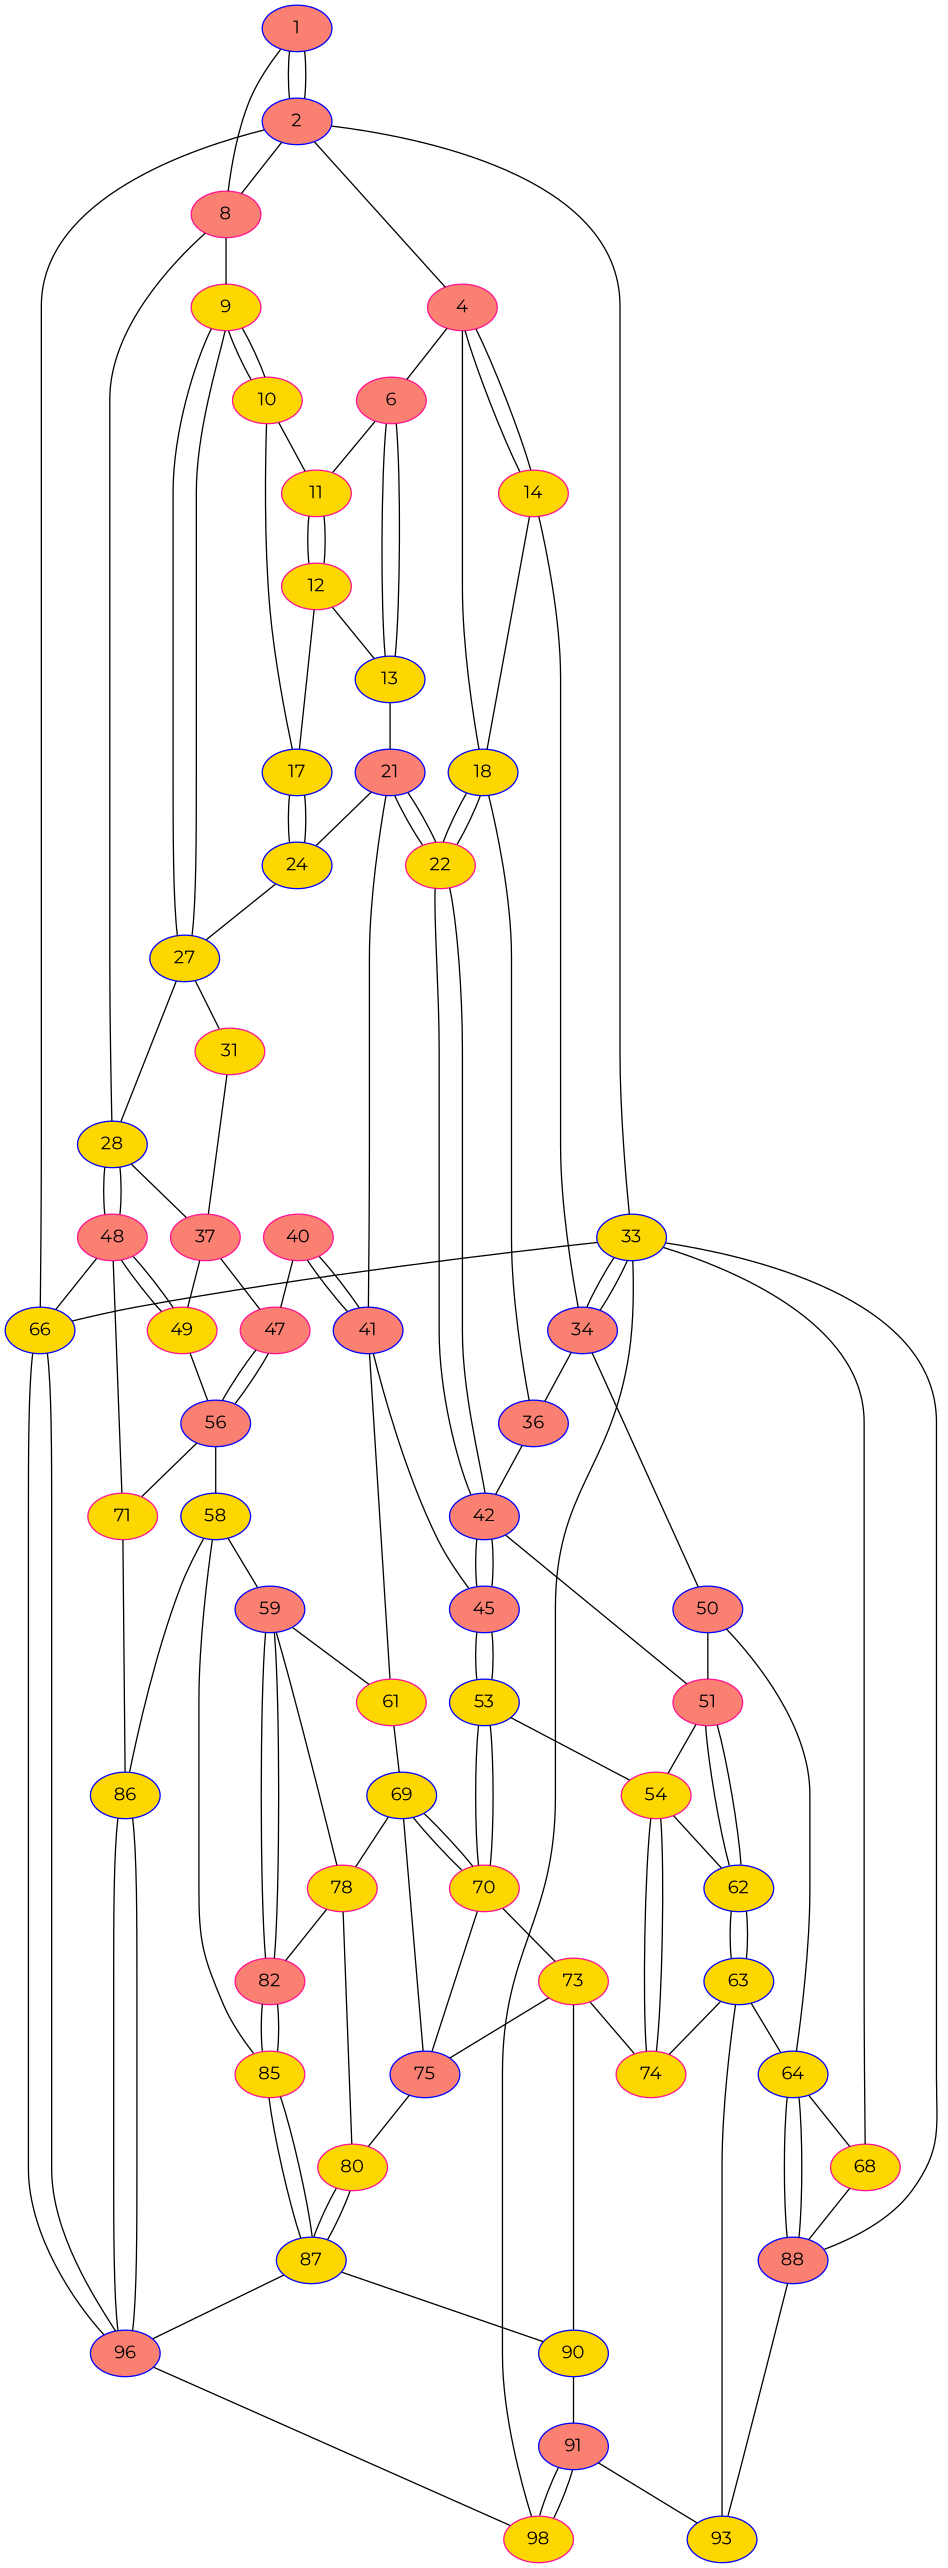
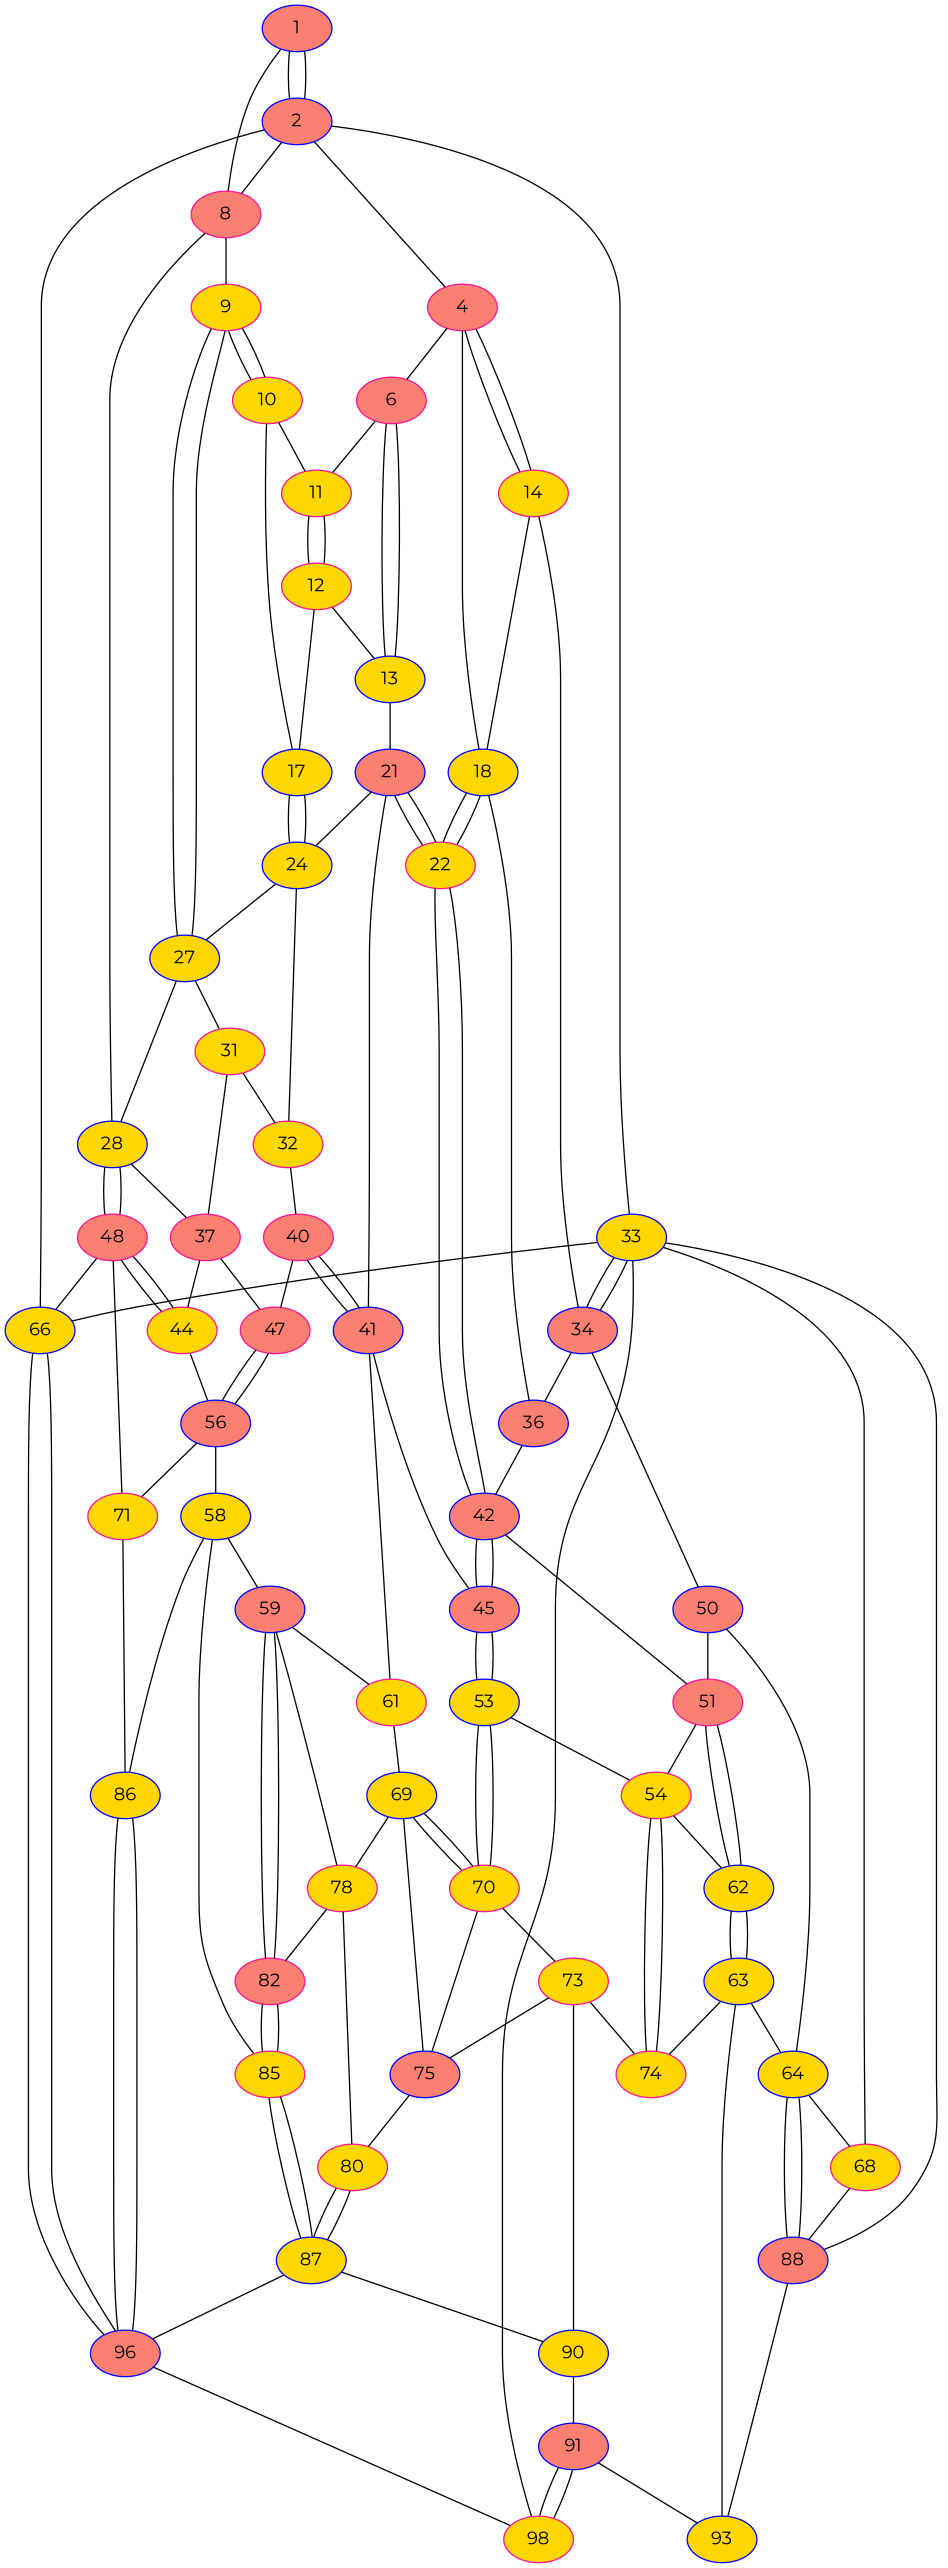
  graph {
    fontname=Montserrat
    node [color=blue fillcolor=gold fontname=Montserrat style=filled]
    edge [fontname=Montserrat]
    1 [fillcolor=salmon]
    2 [fillcolor=salmon super="+3"]
    8 [color=deeppink fillcolor=salmon super="+23"]
    4 [color=deeppink fillcolor=salmon super="+5"]
    33 [super="+101"]
    66
    9 [color=deeppink]
    28 [super="+29"]
    14 [color=deeppink super="+15"]
    6 [color=deeppink fillcolor=salmon super="+7"]
    18 [super="+19"]
    34 [fillcolor=salmon super="+35"]
    68 [color=deeppink]
    88 [fillcolor=salmon super="+89"]
    98 [color=deeppink super="+100"]
    96 [fillcolor=salmon super="+97"]
    11 [color=deeppink]
    13 [super="+20"]
    22 [color=deeppink]
    36 [fillcolor=salmon]
    12 [color=deeppink super="+17"]
    21 [fillcolor=salmon super="+26"]
    10 [color=deeppink]
    27 [super="+30"]
    37 [color=deeppink fillcolor=salmon super="+46"]
    48 [color=deeppink fillcolor=salmon super="+67"]
    n27 [label=17]
    31 [color=deeppink super="+38"]
    24 [super="+25"]
    41 [fillcolor=salmon super="+44"]
    50 [fillcolor=salmon]
+   32 [color=deeppink super="+39"]
    42 [fillcolor=salmon super="+43"]
    45 [fillcolor=salmon]
    61 [color=deeppink]
    51 [color=deeppink fillcolor=salmon super="+52"]
    40 [color=deeppink fillcolor=salmon]
    47 [color=deeppink fillcolor=salmon]
-   49 [color=deeppink]
+   49 [color=deeppink label=44]
    71 [color=deeppink]
    93 [super="+95"]
    64 [super="+65"]
    56 [fillcolor=salmon super="+57"]
    53
    69 [super="+76"]
    54 [color=deeppink super="+55"]
    62
    70 [color=deeppink super="+72"]
    58 [super="+84"]
    86
    74 [color=deeppink]
    63 [super="+77"]
    75 [fillcolor=salmon super="+81"]
    73 [color=deeppink super="+83"]
    59 [fillcolor=salmon super="+60"]
    85 [color=deeppink]
    78 [color=deeppink super="+79"]
    82 [color=deeppink fillcolor=salmon]
    87 [super="+94"]
    80 [color=deeppink]
    90
    91 [fillcolor=salmon super="+92"]
    1 -- 2
    1 -- 2
    1 -- 8
    2 -- 8
    2 -- 4
    2 -- 33
    2 -- 66
    8 -- 9
    8 -- 28
    4 -- 14
    4 -- 14
    4 -- 6
    4 -- 18
    33 -- 66
    33 -- 34
    33 -- 34
    33 -- 68
    33 -- 88
    33 -- 98
    66 -- 96
    66 -- 96
    9 -- 10
    9 -- 10
    9 -- 27
    9 -- 27
    28 -- 37
    28 -- 48
    28 -- 48
    14 -- 18
    14 -- 34
    6 -- 11
    6 -- 13
    6 -- 13
    18 -- 22
    18 -- 22
    18 -- 36
    34 -- 36
    34 -- 50
    68 -- 88
    88 -- 93
    96 -- 98
    11 -- 12
    11 -- 12
    13 -- 21
    22 -- 42
    22 -- 42
    36 -- 42
    12 -- 13 [weight=2]
    12 -- n27
    21 -- 22
    21 -- 22
    21 -- 24
    21 -- 41
    10 -- 11
    10 -- n27
    27 -- 28
    27 -- 31
    37 -- 47
    37 -- 49
    48 -- 66
    48 -- 49
    48 -- 49
    48 -- 71
    n27 -- 24
    n27 -- 24
    31 -- 37
+   31 -- 32 [weight=2]
    24 -- 27
+   24 -- 32
    41 -- 45
    41 -- 61
    50 -- 51
    50 -- 64
+   32 -- 40
    42 -- 45
    42 -- 45
    42 -- 51
    45 -- 53
    45 -- 53
    61 -- 69
    51 -- 54
    51 -- 62
    51 -- 62
    40 -- 41
    40 -- 41
    40 -- 47
    47 -- 56
    47 -- 56
    49 -- 56
    71 -- 86
    64 -- 68
    64 -- 88
    64 -- 88
    56 -- 71
    56 -- 58
    53 -- 54
    53 -- 70
    53 -- 70
    69 -- 70
    69 -- 70
    69 -- 75
    69 -- 78
    54 -- 62
    54 -- 74
    54 -- 74
    62 -- 63
    62 -- 63
    70 -- 75
    70 -- 73
    58 -- 86
    58 -- 59
    58 -- 85
    86 -- 96
    86 -- 96
    63 -- 93
    63 -- 64
    63 -- 74
    75 -- 80
    73 -- 74
    73 -- 75
    73 -- 90
    59 -- 61
    59 -- 78
    59 -- 82
    59 -- 82
    85 -- 87
    85 -- 87
    78 -- 82
    78 -- 80
    82 -- 85
    82 -- 85
    87 -- 96
    87 -- 90
    80 -- 87
    80 -- 87
    90 -- 91
    91 -- 98
    91 -- 98
    91 -- 93
  }
